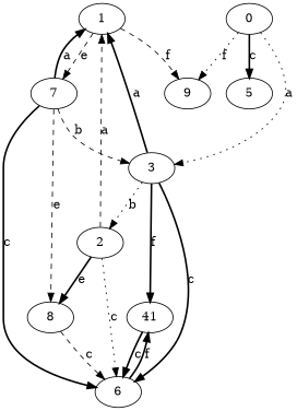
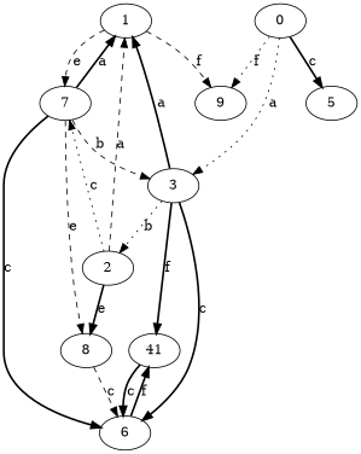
  strict digraph {
    edge [style=bold]
    1
    7
    9
    6
    8
    3
    0
    5
    2
    n10 [label=41]
    1 -> 7 [label=e style=dashed]
    1 -> 9 [label=f style=dashed]
    7 -> 1 [label=a]
    7 -> 6 [label=c]
    7 -> 8 [label=e style=dashed]
    7 -> 3 [label=b style=dashed]
    6 -> n10 [label=f]
    8 -> 6 [label=c style=dashed]
    3 -> 1 [label=a]
    3 -> 6 [label=c]
    3 -> 2 [label=b style=dotted]
    3 -> n10 [label=f]
    0 -> 9 [label=f style=dotted]
    0 -> 3 [label=a style=dotted]
    0 -> 5 [label=c]
    2 -> 1 [label=a style=dashed]
-   2 -> 6 [label=c style=dotted]
+   2 -> 7 [label=c style=dotted]
    2 -> 8 [label=e]
    n10 -> 6 [label=c]
  }
